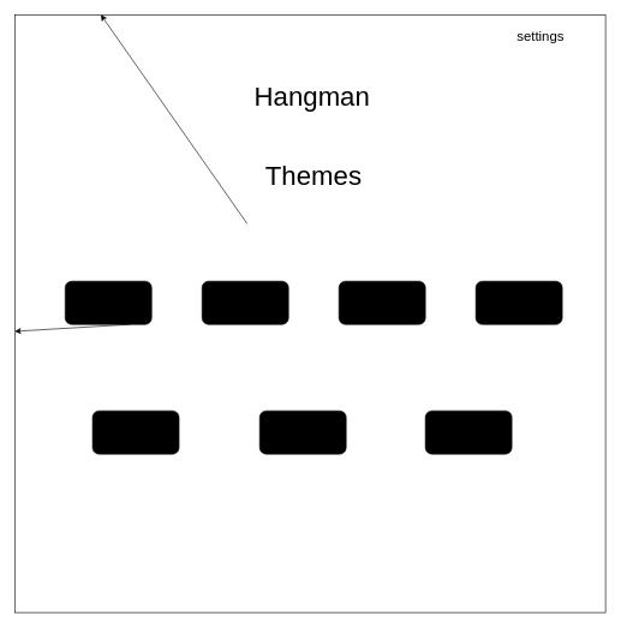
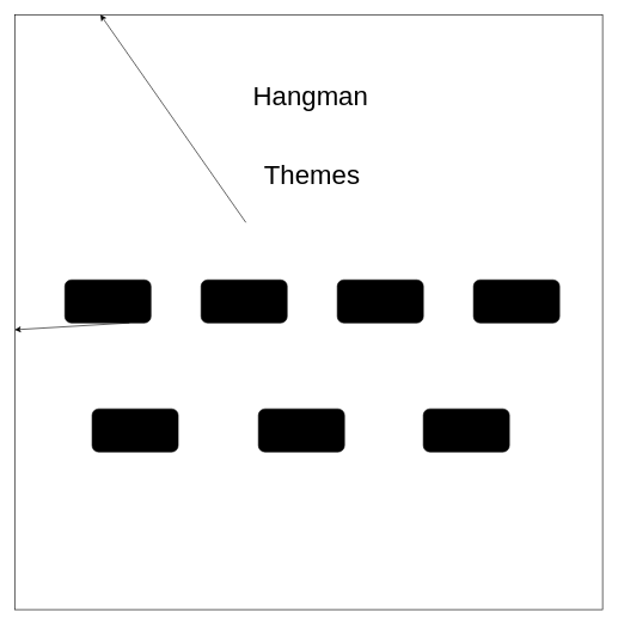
  <mxCell id="0" />
  <mxCell id="1" parent="0" />
  <mxCell id="2" value="" style="rounded=0;whiteSpace=wrap;html=1;fillColor=#FFFFFF;" vertex="1" parent="1"><mxGeometry width="820" height="830" as="geometry" x="20" y="20" /></mxCell>
  <mxCell id="3" value="&lt;font color=&quot;#000000&quot; style=&quot;font-size: 37px&quot;&gt;Hangman&lt;/font&gt;" style="text;html=1;strokeColor=none;fillColor=none;align=center;verticalAlign=middle;whiteSpace=wrap;rounded=0;" vertex="1" parent="1"><mxGeometry x="248" y="70" width="370" height="130" as="geometry" /></mxCell>
  <mxCell id="4" style="edgeStyle=none;html=1;exitX=0.75;exitY=1;exitDx=0;exitDy=0;" edge="1" parent="1" source="5" target="2"><mxGeometry relative="1" as="geometry" /></mxCell>
  <mxCell id="5" value="" style="rounded=1;whiteSpace=wrap;html=1;fillColor=#000000;" vertex="1" parent="1"><mxGeometry x="90" y="390" width="120" height="60" as="geometry" /></mxCell>
  <mxCell id="6" value="" style="rounded=1;whiteSpace=wrap;html=1;fillColor=#000000;" vertex="1" parent="1"><mxGeometry x="280" y="390" width="120" height="60" as="geometry" /></mxCell>
  <mxCell id="7" value="" style="rounded=1;whiteSpace=wrap;html=1;fillColor=#000000;" vertex="1" parent="1"><mxGeometry x="470" y="390" width="120" height="60" as="geometry" /></mxCell>
  <mxCell id="8" value="" style="rounded=1;whiteSpace=wrap;html=1;fillColor=#000000;" vertex="1" parent="1"><mxGeometry x="128" y="570" width="120" height="60" as="geometry" /></mxCell>
  <mxCell id="9" value="" style="rounded=1;whiteSpace=wrap;html=1;fillColor=#000000;" vertex="1" parent="1"><mxGeometry x="360" y="570" width="120" height="60" as="geometry" /></mxCell>
  <mxCell id="10" value="" style="rounded=1;whiteSpace=wrap;html=1;fillColor=#000000;" vertex="1" parent="1"><mxGeometry x="590" y="570" width="120" height="60" as="geometry" /></mxCell>
  <mxCell id="11" value="" style="rounded=1;whiteSpace=wrap;html=1;fillColor=#000000;" vertex="1" parent="1"><mxGeometry x="660" y="390" width="120" height="60" as="geometry" /></mxCell>
  <mxCell id="12" style="edgeStyle=none;html=1;exitX=0.25;exitY=1;exitDx=0;exitDy=0;" edge="1" parent="1" source="13" target="2"><mxGeometry relative="1" as="geometry" /></mxCell>
  <mxCell id="13" value="&lt;font color=&quot;#000000&quot; style=&quot;font-size: 37px&quot;&gt;Themes&lt;/font&gt;" style="text;html=1;strokeColor=none;fillColor=none;align=center;verticalAlign=middle;whiteSpace=wrap;rounded=0;" vertex="1" parent="1"><mxGeometry x="250" y="180" width="370" height="130" as="geometry" /></mxCell>
- <mxCell id="14" value="&lt;span style=&quot;font-size: 19px&quot;&gt;&lt;font color=&quot;#000000&quot;&gt;settings&lt;/font&gt;&lt;/span&gt;" style="text;html=1;strokeColor=none;fillColor=none;align=center;verticalAlign=middle;whiteSpace=wrap;rounded=0;" vertex="1" parent="1"><mxGeometry x="660" y="40" width="180" height="20" as="geometry" /></mxCell>
